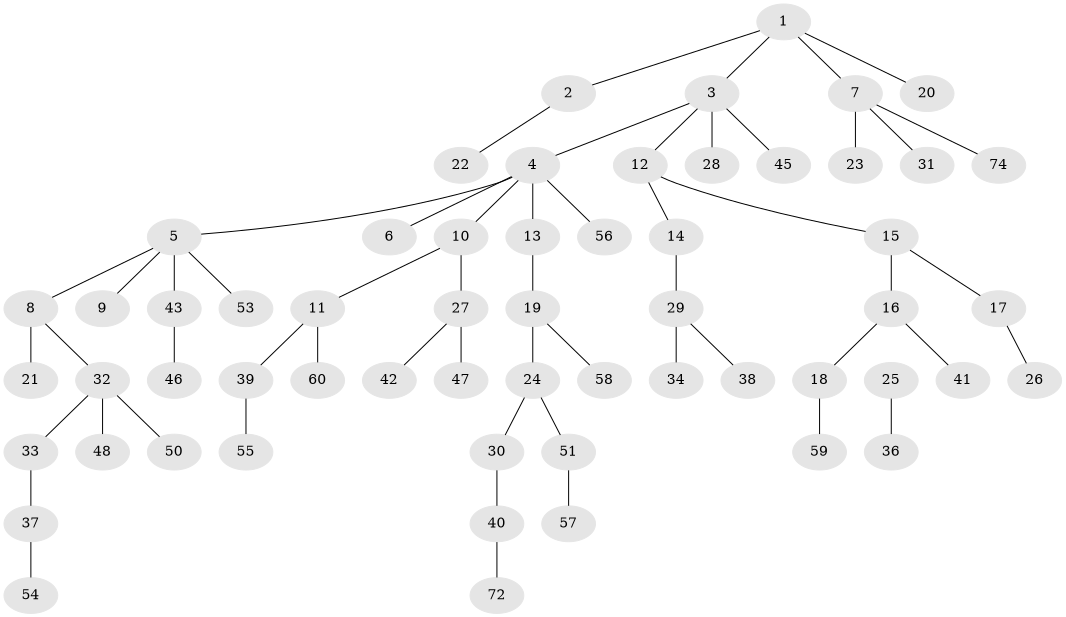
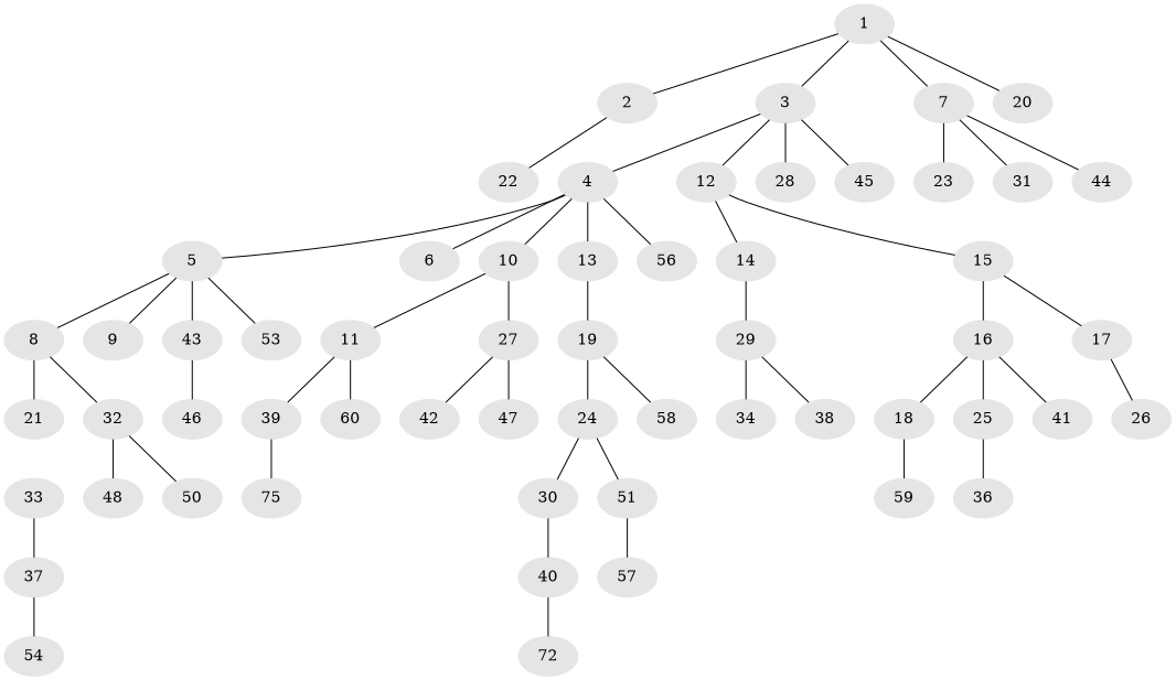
  graph {
    node [color=gray90 style=filled]
    1
    2
    3
    7
    20
    22
    4
    12
    28
    45
    23
    31
-   44 [label=74]
+   44
    5
    6
    10
    13
    56
    14
    15
    8
    9
    43
    53
    11
    27
    19
    21
    32
    46
    33
    48
    50
    39
    60
    42
    47
-   55
+   55 [label=75]
    29
    16
    17
    24
    58
    34
    38
    18
    25
    41
    26
    59
    36
    30
    51
    40
    57
    n56 [label=72]
    37
    54
    1 -- 2
    1 -- 3
    1 -- 7
    1 -- 20
    2 -- 22
    3 -- 4
    3 -- 12
    3 -- 28
    3 -- 45
    7 -- 23
    7 -- 31
    7 -- 44
    4 -- 5
    4 -- 6
    4 -- 10
    4 -- 13
    4 -- 56
    12 -- 14
    12 -- 15
    5 -- 8
    5 -- 9
    5 -- 43
    5 -- 53
    10 -- 11
    10 -- 27
    13 -- 19
    14 -- 29
    15 -- 16
    15 -- 17
    8 -- 21
    8 -- 32
    43 -- 46
    11 -- 39
    11 -- 60
    27 -- 42
    27 -- 47
    19 -- 24
    19 -- 58
-   32 -- 33
    32 -- 48
    32 -- 50
    33 -- 37
    39 -- 55
    29 -- 34
    29 -- 38
    16 -- 18
+   16 -- 25
    16 -- 41
    17 -- 26
    24 -- 30
    24 -- 51
    18 -- 59
    25 -- 36
    30 -- 40
    51 -- 57
    40 -- n56
    37 -- 54
  }
